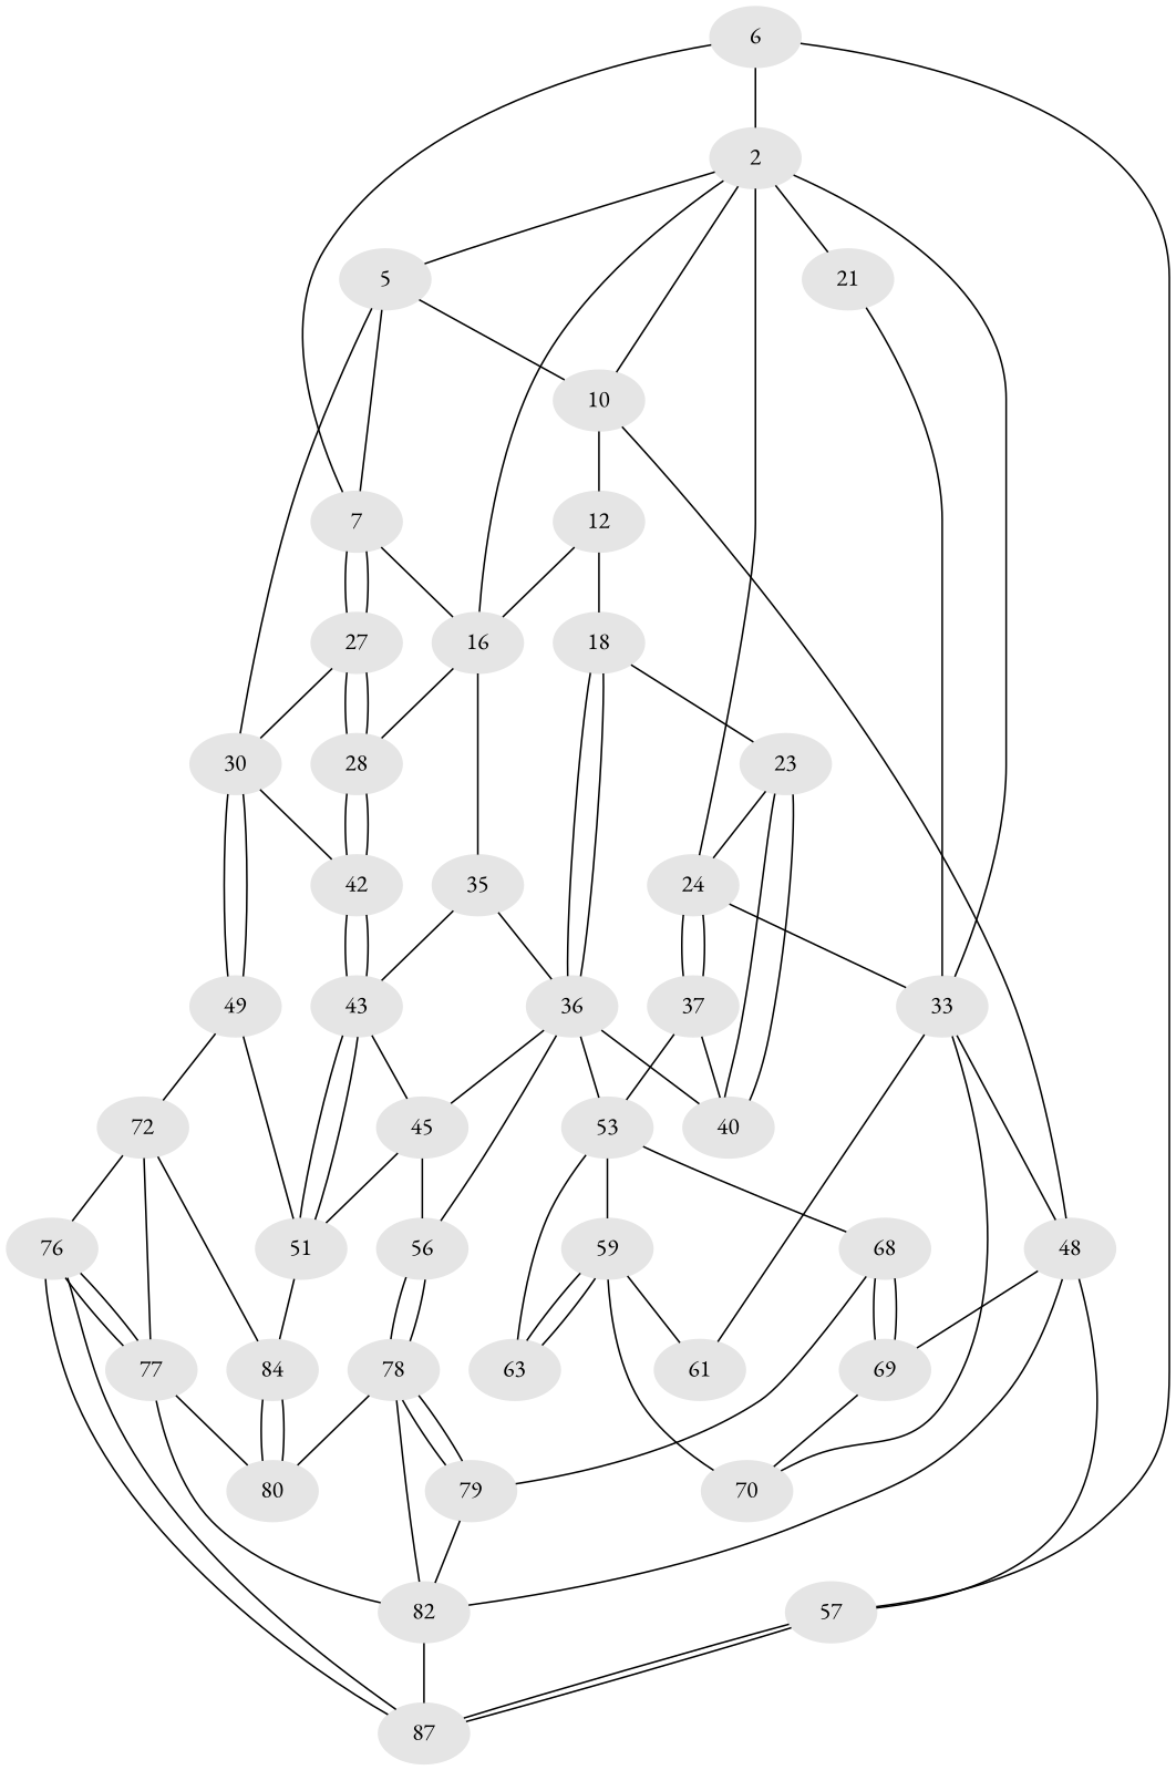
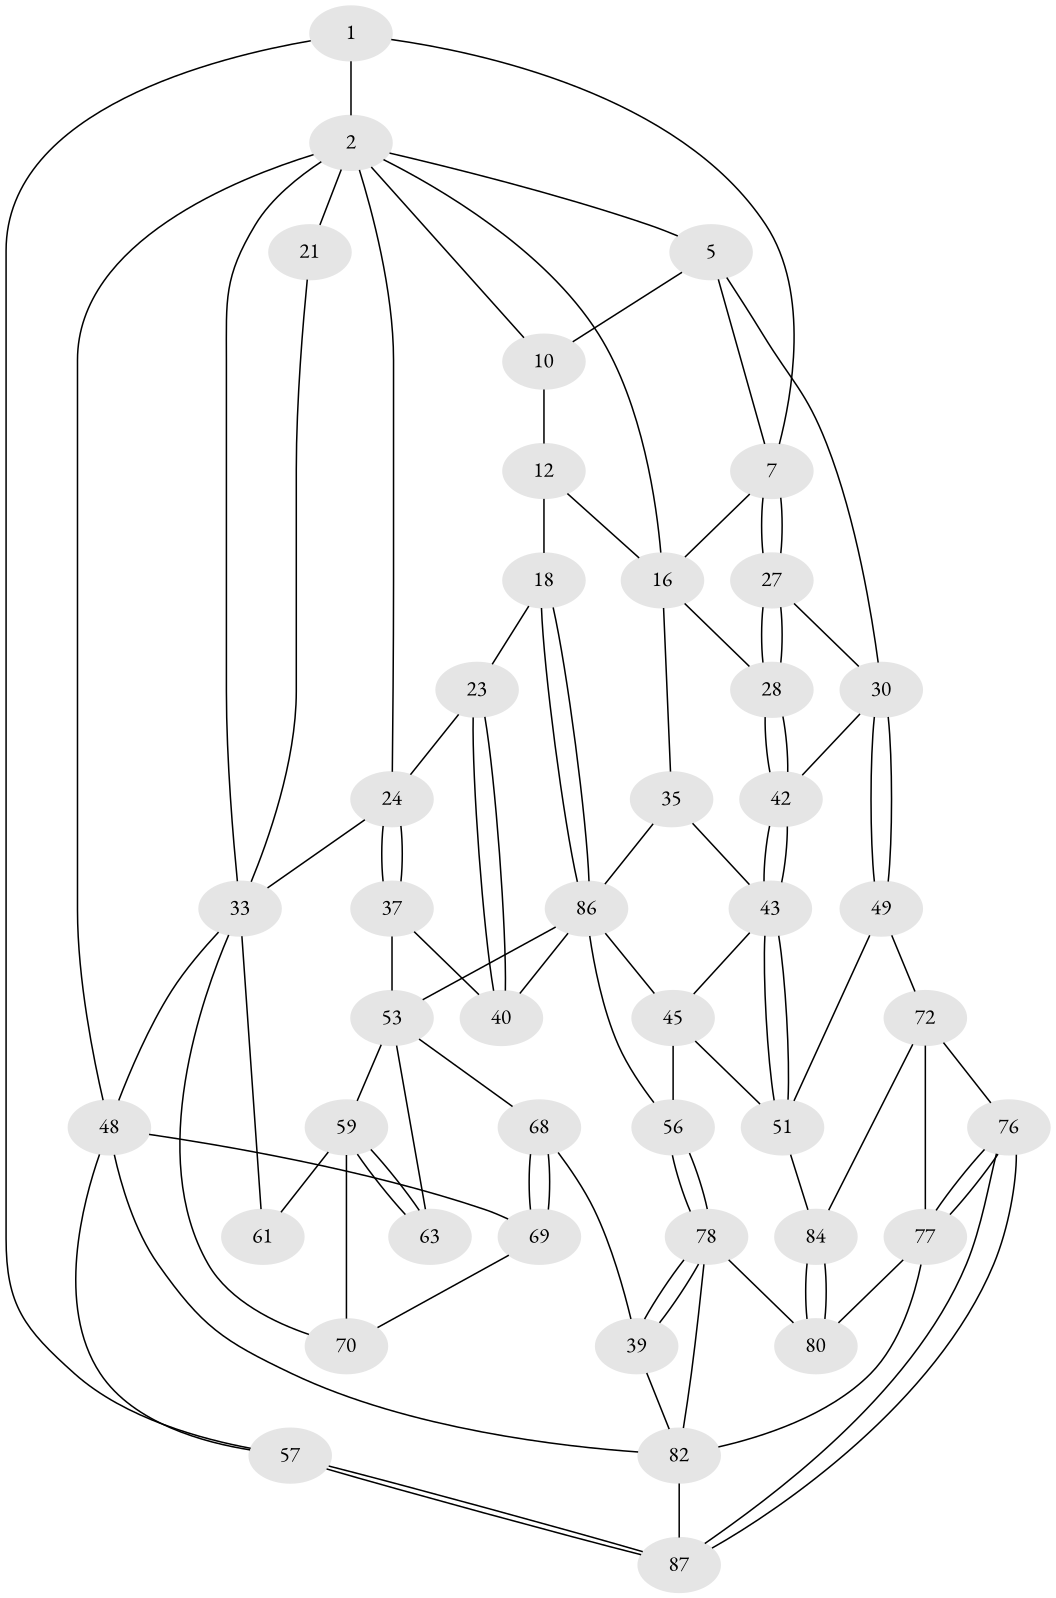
  graph {
    fontname="EB Garamond"
    node [color=gray90 fontname="EB Garamond" style=filled]
    edge [fontname="EB Garamond"]
-   1 [super="+6+26" label=6]
+   1 [super="+6+26"]
    2 [super="+22+3"]
    7 [super="+8"]
    57
    5 [super="+9"]
    10 [super="+11"]
    21
    24 [super="+25"]
    33 [super="+46+34"]
    48 [super="+85"]
    16 [super="+29"]
    27
    30 [super="+31"]
    42
    49 [super="+50+58"]
    87
    12 [super="+15+13"]
    18 [super="+19"]
    37 [super="+41"]
    61
    70 [super="+71"]
    69
    82 [super="+83+86"]
    28
    35
    23
-   36 [super="+38"]
+   36 [super="+38" label=86]
    43 [super="+44"]
    40
    45 [super="+55"]
    53 [super="+54+62"]
    56
    51 [super="+64"]
    72 [super="+73+75"]
    59 [super="+60"]
    63
    68
    78 [super="+81"]
    n39 [label=84]
    76
    77 [super="+84"]
    80
-   79
+   79 [label=39]
    1 -- 2
    1 -- 7
    1 -- 57
    2 -- 5
    2 -- 10
    2 -- 21 [weight=2]
    2 -- 24
    2 -- 33
-   10 -- 48
+   2 -- 48
    2 -- 16
    7 -- 16
    7 -- 27
    7 -- 27
    57 -- 87
    57 -- 87
    5 -- 7
    5 -- 10
    5 -- 30
    10 -- 12 [weight=2]
    21 -- 33
    24 -- 33
    24 -- 37 [weight=2]
    24 -- 37
    33 -- 48
    33 -- 61
    33 -- 70
    48 -- 57
    48 -- 69
    48 -- 82
    16 -- 28
    16 -- 35
    27 -- 30
    27 -- 28
    27 -- 28
    30 -- 42
    30 -- 49
    30 -- 49
    42 -- 43
    42 -- 43
    49 -- 51
    49 -- 72 [weight=2]
    12 -- 16
    12 -- 18 [weight=2]
    18 -- 23
    18 -- 36
    18 -- 36
    37 -- 40
    37 -- 53
    69 -- 70
    82 -- 87
    28 -- 42
    28 -- 42
    35 -- 36
    35 -- 43
    23 -- 24
    23 -- 40
    23 -- 40
    36 -- 40
    36 -- 45
    36 -- 53
    36 -- 56
    43 -- 45
    43 -- 51
    43 -- 51
    45 -- 56
    45 -- 51
    53 -- 59
    53 -- 63
    53 -- 68
    56 -- 78
    56 -- 78
    51 -- n39
    72 -- n39
    72 -- 76
    72 -- 77
    59 -- 61 [weight=2]
    59 -- 70 [weight=2]
    59 -- 63 [weight=2]
    59 -- 63
    68 -- 69
    68 -- 69
    68 -- 79
    78 -- 82
    78 -- 80
    78 -- 79
    78 -- 79
    n39 -- 80
    n39 -- 80
    76 -- 87
    76 -- 87
    76 -- 77
    76 -- 77
    77 -- 82
    77 -- 80
    79 -- 82
  }
